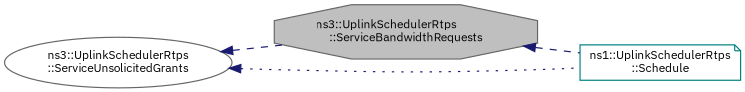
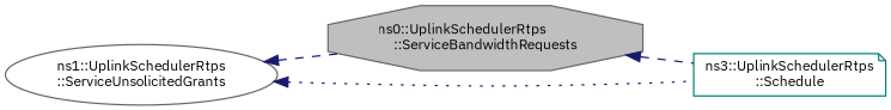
  digraph {
    fontname="IBM Plex Sans"
    rankdir=LR
    node [color=gray40 fillcolor=white fontname="IBM Plex Sans" fontsize=10 style=filled]
    edge [color=midnightblue dir=back fontname="IBM Plex Sans" fontsize=10 labelfontname=Helvetica labelfontsize=10 style=dashed]
-   n1 [fillcolor=grey75 fontcolor=black height=0.2 label="ns3::UplinkSchedulerRtps\l::ServiceBandwidthRequests" shape=octagon width=0.4]
-   n2 [color=teal height=0.2 label="ns1::UplinkSchedulerRtps\l::Schedule" shape=note width=0.4]
-   n3 [height=0.2 label="ns3::UplinkSchedulerRtps\l::ServiceUnsolicitedGrants" shape=ellipse width=0.4]
+   n1 [fillcolor=grey75 fontcolor=black height=0.2 label="ns0::UplinkSchedulerRtps\l::ServiceBandwidthRequests" shape=octagon width=0.4]
+   n2 [color=teal height=0.2 label="ns3::UplinkSchedulerRtps\l::Schedule" shape=note width=0.4]
+   n3 [height=0.2 label="ns1::UplinkSchedulerRtps\l::ServiceUnsolicitedGrants" shape=ellipse width=0.4]
    n1 -> n2
    n3 -> n1
    n3 -> n2 [style=dotted]
  }
